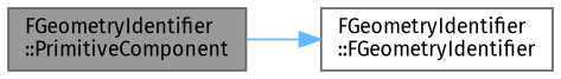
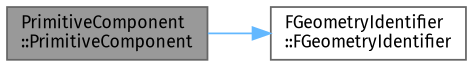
  digraph {
    rankdir=LR
    fontname="Fira Sans"
    node [fontname="Fira Sans" fontsize=10 shape=box style=filled]
-   n1 [color=gray40 fillcolor=grey60 fontcolor=black height=0.2 label="FGeometryIdentifier\l::PrimitiveComponent" width=0.4]
+   n1 [color=gray40 fillcolor=grey60 fontcolor=black height=0.2 label="PrimitiveComponent\l::PrimitiveComponent" width=0.4]
    n2 [color=grey40 fillcolor=white height=0.2 label="FGeometryIdentifier\l::FGeometryIdentifier" width=0.4]
    n1 -> n2 [color=steelblue1 fontname="Fira Sans" fontsize=10 labelfontname=Helvetica labelfontsize=10 style=solid]
  }
